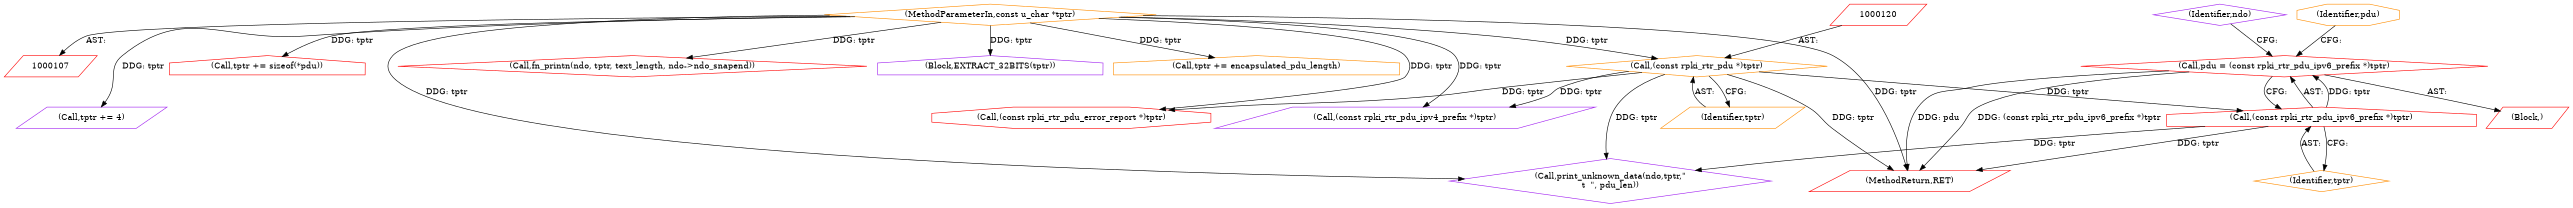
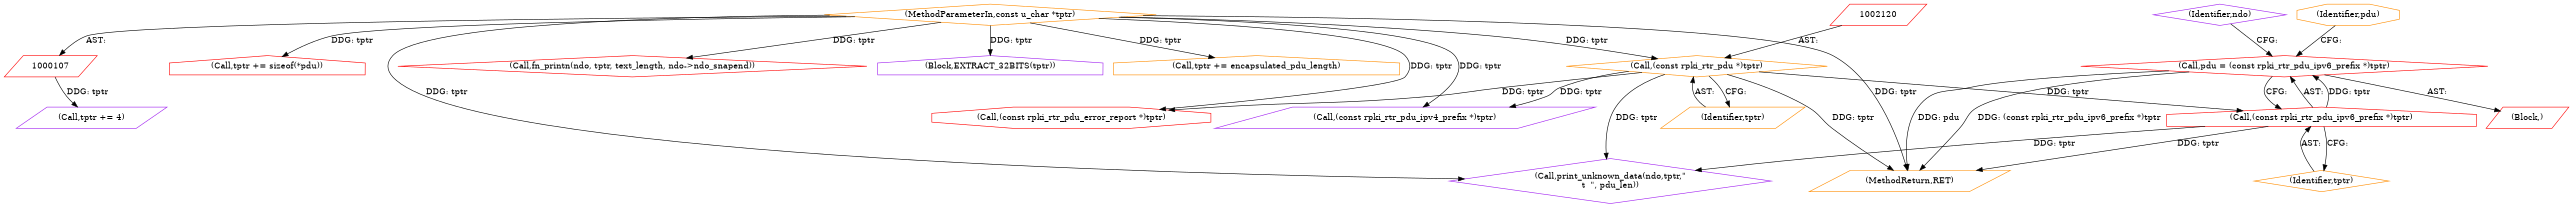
  digraph {
    node [color=red shape=diamond]
    n1 [label="(Call,pdu = (const rpki_rtr_pdu_ipv6_prefix *)tptr)"]
    n2 [label="(Call,(const rpki_rtr_pdu_ipv6_prefix *)tptr)" shape=house]
-   n3 [label="(MethodReturn,RET)" shape=parallelogram]
+   n3 [color=darkorange label="(MethodReturn,RET)" shape=parallelogram]
    n4 [label="(Block,)" shape=parallelogram]
    n5 [color=purple label="(Call,print_unknown_data(ndo,tptr,\"\n\t  \", pdu_len))"]
    n6 [color=darkorange label="(Identifier,tptr)"]
    n7 [color=darkorange label="(Call,(const rpki_rtr_pdu *)tptr)"]
    n8 [label="(Call,(const rpki_rtr_pdu_error_report *)tptr)" shape=octagon]
    n9 [color=purple label="(Call,(const rpki_rtr_pdu_ipv4_prefix *)tptr)" shape=parallelogram]
    n10 [color=darkorange label="(Identifier,tptr)" shape=parallelogram]
    n11 [color=darkorange label="(MethodParameterIn,const u_char *tptr)"]
    n12 [label="(Call,tptr += sizeof(*pdu))" shape=house]
    n13 [color=purple label="(Call,tptr += 4)" shape=parallelogram]
    n14 [label="(Call,fn_printn(ndo, tptr, text_length, ndo->ndo_snapend))"]
    n15 [color=purple label="(Block,EXTRACT_32BITS(tptr))" shape=house]
    n16 [color=darkorange label="(Call,tptr += encapsulated_pdu_length)" shape=house]
    1000107 [shape=parallelogram]
    n18 [color=purple label="(Identifier,ndo)"]
    n19 [color=darkorange label="(Identifier,pdu)" shape=octagon]
-   1000120 [shape=parallelogram]
+   1000120 [shape=parallelogram label=1002120]
    n1 -> n2 [label="CFG: "]
    n1 -> n3 [label="DDG: pdu"]
    n1 -> n3 [label="DDG: (const rpki_rtr_pdu_ipv6_prefix *)tptr"]
    n1 -> n4 [label="AST: "]
    n2 -> n1 [label="AST: "]
    n2 -> n1 [label="DDG: tptr"]
    n2 -> n3 [label="DDG: tptr"]
    n2 -> n5 [label="DDG: tptr"]
    n2 -> n6 [label="CFG: "]
    n6 -> n2 [label="AST: "]
    n7 -> n2 [label="DDG: tptr"]
    n7 -> n3 [label="DDG: tptr"]
    n7 -> n5 [label="DDG: tptr"]
    n7 -> n8 [label="DDG: tptr"]
    n7 -> n9 [label="DDG: tptr"]
    n7 -> n10 [label="CFG: "]
    n10 -> n7 [label="AST: "]
    n11 -> n3 [label="DDG: tptr"]
    n11 -> n5 [label="DDG: tptr"]
    n11 -> n7 [label="DDG: tptr"]
    n11 -> n8 [label="DDG: tptr"]
    n11 -> n9 [label="DDG: tptr"]
    n11 -> n12 [label="DDG: tptr"]
-   n11 -> n13 [label="DDG: tptr"]
+   1000107 -> n13 [label="DDG: tptr"]
    n11 -> n14 [label="DDG: tptr"]
    n11 -> n15 [label="DDG: tptr"]
    n11 -> n16 [label="DDG: tptr"]
    n11 -> 1000107 [label="AST: "]
    n18 -> n1 [label="CFG: "]
    n19 -> n1 [label="CFG: "]
    1000120 -> n7 [label="AST: "]
  }
